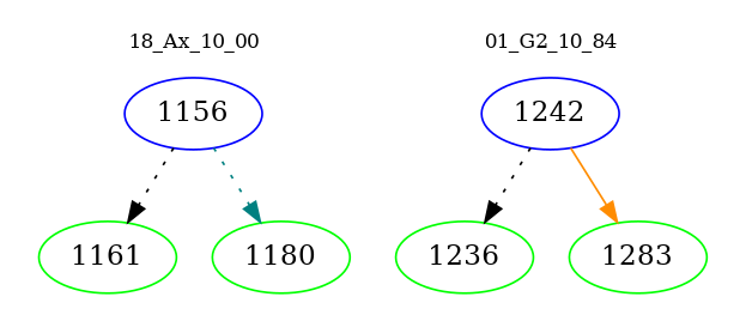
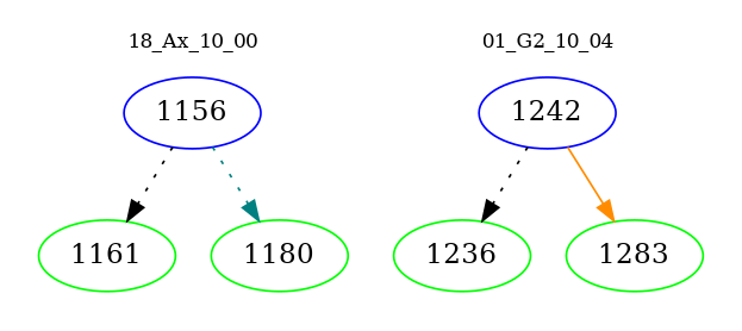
  digraph {
    node [color=green]
    edge [color=black style=dotted]
    n1 [color=blue label=1156]
    n2 [label=1161]
    n3 [label=1180]
    n4 [color=blue label=1242]
    n5 [label=1236]
    n6 [label=1283]
    subgraph cluster_1 {
      color=white
      fontsize=10
      label="18_Ax_10_00"
      n1
      n2
      n3
    }
    subgraph cluster_2 {
      color=white
      fontsize=10
-     label="01_G2_10_84"
+     label="01_G2_10_04"
      n4
      n5
      n6
    }
    n1 -> n2
    n1 -> n3 [color=teal]
    n4 -> n5
    n4 -> n6 [color=darkorange style=solid]
  }
